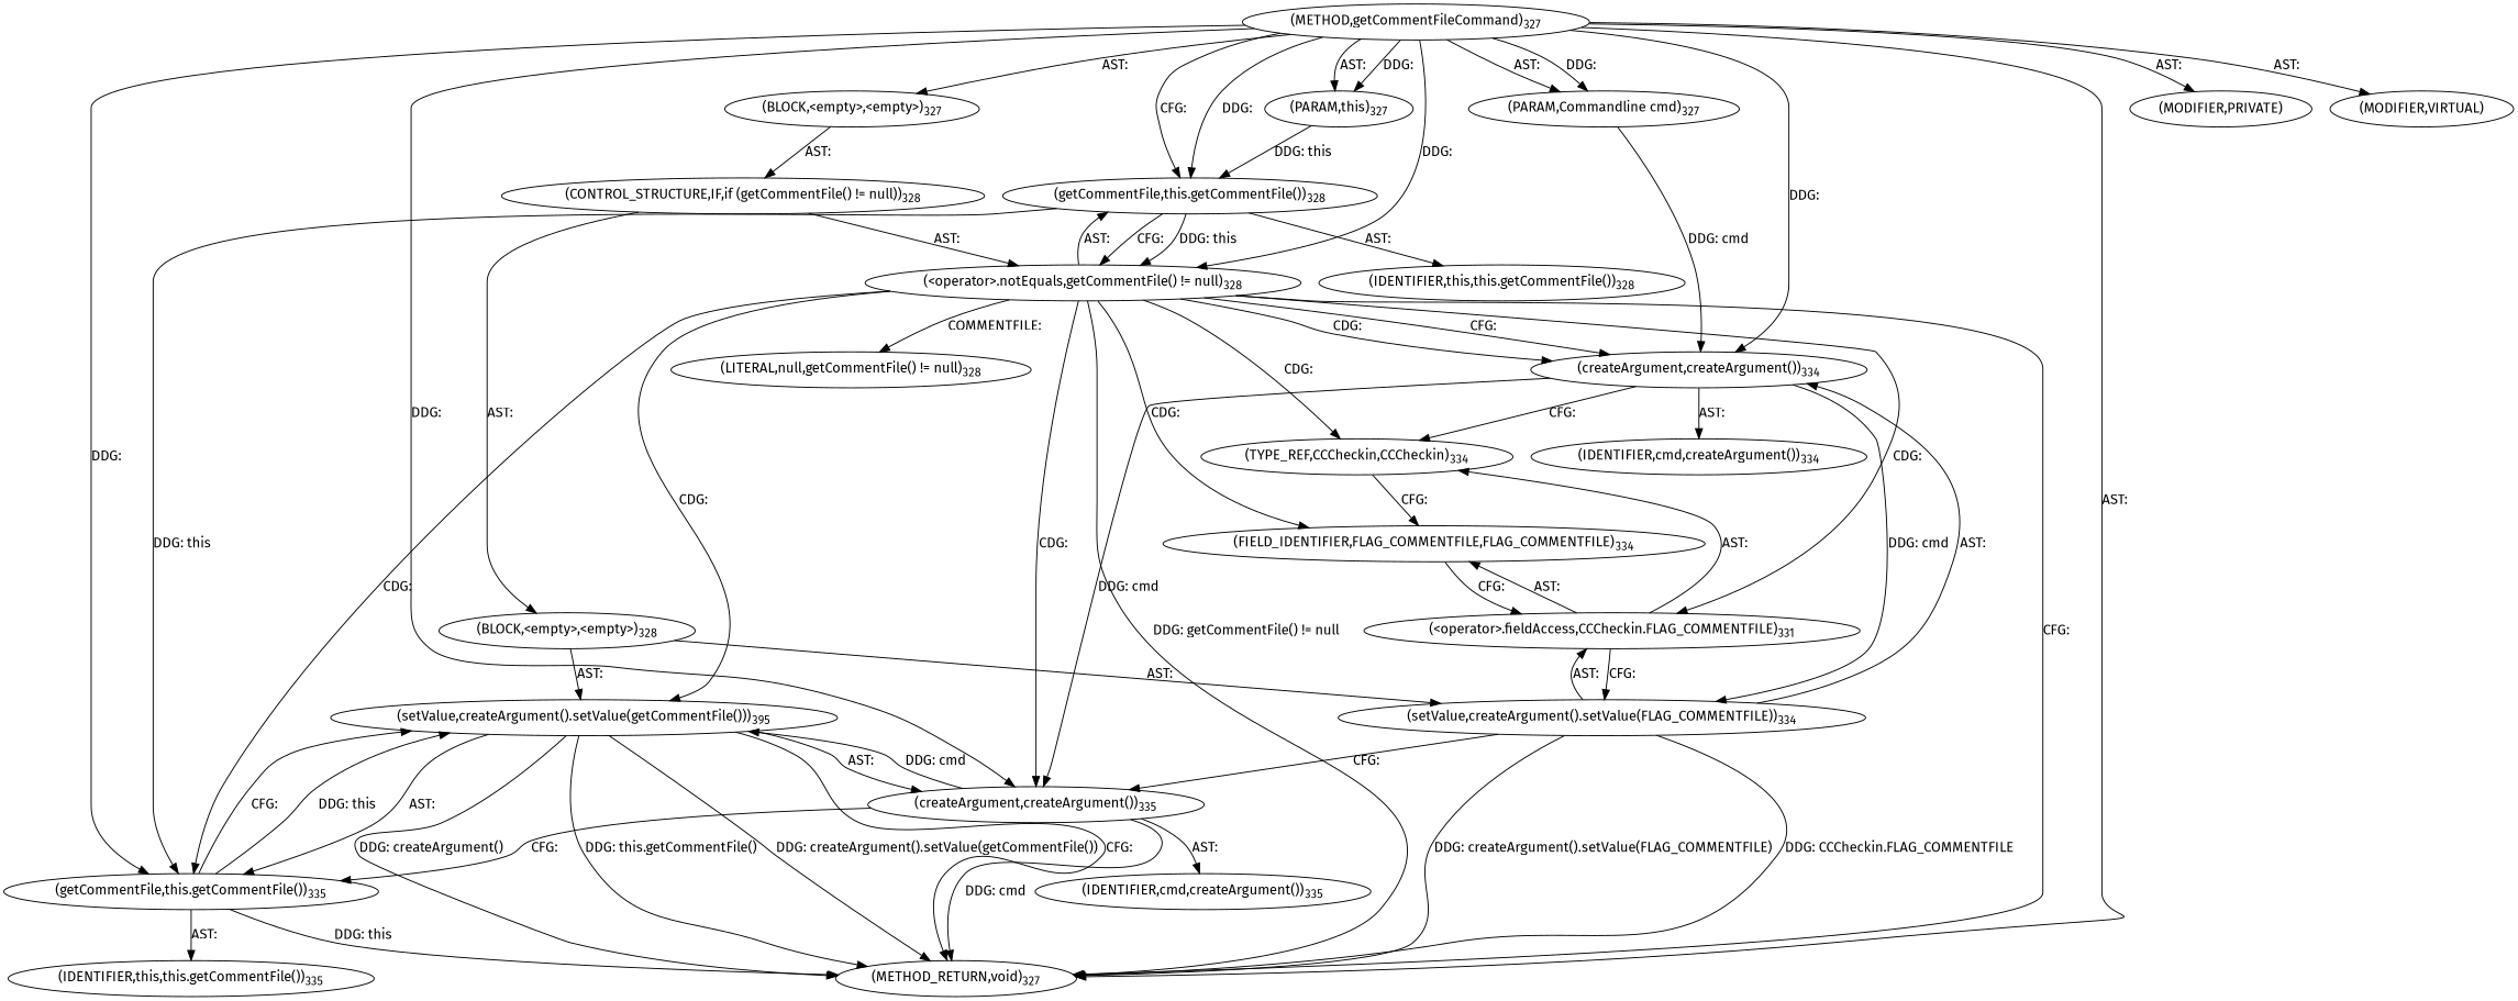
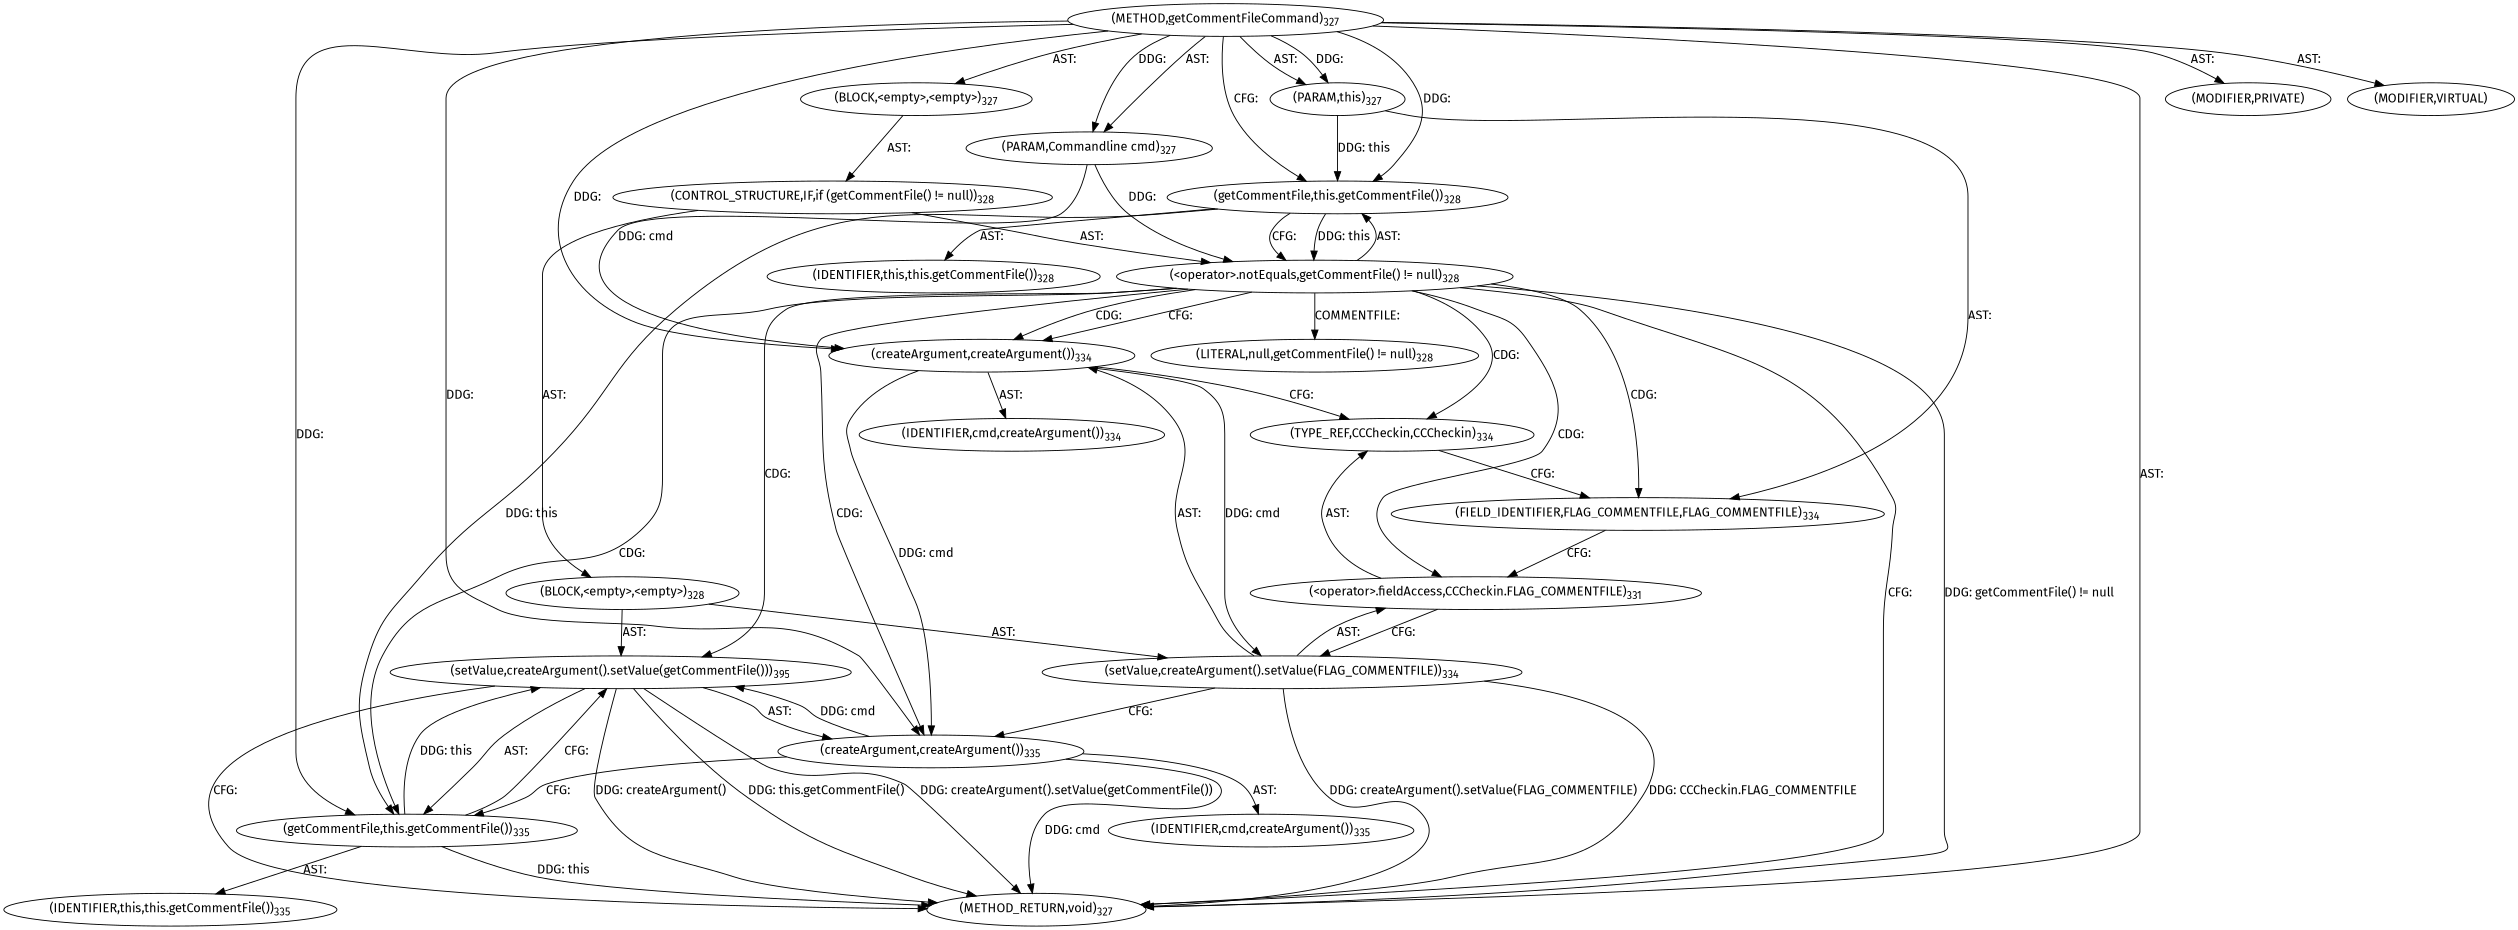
  digraph {
    fontname="Fira Sans"
    node [fontname="Fira Sans"]
    edge [fontname="Fira Sans"]
    n1 [label=<(METHOD,getCommentFileCommand)<SUB>327</SUB>>]
    n2 [label=<(PARAM,this)<SUB>327</SUB>>]
    n3 [label=<(PARAM,Commandline cmd)<SUB>327</SUB>>]
    n4 [label=<(BLOCK,&lt;empty&gt;,&lt;empty&gt;)<SUB>327</SUB>>]
    n5 [label=<(&lt;operator&gt;.notEquals,getCommentFile() != null)<SUB>328</SUB>>]
    n6 [label=<(getCommentFile,this.getCommentFile())<SUB>328</SUB>>]
    n7 [label=<(createArgument,createArgument())<SUB>334</SUB>>]
    n8 [label=<(createArgument,createArgument())<SUB>335</SUB>>]
    n9 [label=<(getCommentFile,this.getCommentFile())<SUB>335</SUB>>]
    n10 [label=<(MODIFIER,PRIVATE)>]
    n11 [label=<(MODIFIER,VIRTUAL)>]
    n12 [label=<(METHOD_RETURN,void)<SUB>327</SUB>>]
    n13 [label=<(CONTROL_STRUCTURE,IF,if (getCommentFile() != null))<SUB>328</SUB>>]
    n14 [label=<(LITERAL,null,getCommentFile() != null)<SUB>328</SUB>>]
    n15 [label=<(&lt;operator&gt;.fieldAccess,CCCheckin.FLAG_COMMENTFILE)<SUB>331</SUB>>]
    n16 [label=<(TYPE_REF,CCCheckin,CCCheckin)<SUB>334</SUB>>]
    n17 [label=<(FIELD_IDENTIFIER,FLAG_COMMENTFILE,FLAG_COMMENTFILE)<SUB>334</SUB>>]
    n18 [label=<(setValue,createArgument().setValue(getCommentFile()))<SUB>395</SUB>>]
    n19 [label=<(IDENTIFIER,this,this.getCommentFile())<SUB>328</SUB>>]
    n20 [label=<(setValue,createArgument().setValue(FLAG_COMMENTFILE))<SUB>334</SUB>>]
    n21 [label=<(IDENTIFIER,cmd,createArgument())<SUB>334</SUB>>]
    n22 [label=<(IDENTIFIER,cmd,createArgument())<SUB>335</SUB>>]
    n23 [label=<(IDENTIFIER,this,this.getCommentFile())<SUB>335</SUB>>]
    n24 [label=<(BLOCK,&lt;empty&gt;,&lt;empty&gt;)<SUB>328</SUB>>]
    n1 -> n2 [label="AST: "]
    n1 -> n2 [label="DDG: "]
    n1 -> n3 [label="AST: "]
    n1 -> n3 [label="DDG: "]
    n1 -> n4 [label="AST: "]
-   n1 -> n5 [label="DDG: "]
+   n3 -> n5 [label="DDG: "]
    n1 -> n6 [label="CFG: "]
    n1 -> n6 [label="DDG: "]
    n1 -> n7 [label="DDG: "]
    n1 -> n8 [label="DDG: "]
    n1 -> n9 [label="DDG: "]
    n1 -> n10 [label="AST: "]
    n1 -> n11 [label="AST: "]
    n1 -> n12 [label="AST: "]
    n2 -> n6 [label="DDG: this"]
    n3 -> n7 [label="DDG: cmd"]
    n4 -> n13 [label="AST: "]
    n5 -> n6 [label="AST: "]
    n5 -> n7 [label="CFG: "]
    n5 -> n7 [label="CDG: "]
    n5 -> n8 [label="CDG: "]
    n5 -> n9 [label="CDG: "]
    n5 -> n12 [label="CFG: "]
    n5 -> n12 [label="DDG: getCommentFile() != null"]
    n5 -> n14 [label="COMMENTFILE: "]
    n5 -> n15 [label="CDG: "]
    n5 -> n16 [label="CDG: "]
    n5 -> n17 [label="CDG: "]
    n5 -> n18 [label="CDG: "]
    n6 -> n5 [label="CFG: "]
    n6 -> n5 [label="DDG: this"]
    n6 -> n9 [label="DDG: this"]
    n6 -> n19 [label="AST: "]
    n7 -> n8 [label="DDG: cmd"]
    n7 -> n16 [label="CFG: "]
    n7 -> n20 [label="DDG: cmd"]
    n7 -> n21 [label="AST: "]
    n8 -> n9 [label="CFG: "]
    n8 -> n12 [label="DDG: cmd"]
    n8 -> n18 [label="DDG: cmd"]
    n8 -> n22 [label="AST: "]
    n9 -> n12 [label="DDG: this"]
    n9 -> n18 [label="CFG: "]
    n9 -> n18 [label="DDG: this"]
    n9 -> n23 [label="AST: "]
    n13 -> n5 [label="AST: "]
    n13 -> n24 [label="AST: "]
    n15 -> n16 [label="AST: "]
-   n15 -> n17 [label="AST: "]
+   n2 -> n17 [label="AST: "]
    n15 -> n20 [label="CFG: "]
    n16 -> n17 [label="CFG: "]
    n17 -> n15 [label="CFG: "]
    n18 -> n8 [label="AST: "]
    n18 -> n9 [label="AST: "]
    n18 -> n12 [label="CFG: "]
    n18 -> n12 [label="DDG: createArgument()"]
    n18 -> n12 [label="DDG: this.getCommentFile()"]
    n18 -> n12 [label="DDG: createArgument().setValue(getCommentFile())"]
    n20 -> n7 [label="AST: "]
    n20 -> n8 [label="CFG: "]
    n20 -> n12 [label="DDG: CCCheckin.FLAG_COMMENTFILE"]
    n20 -> n12 [label="DDG: createArgument().setValue(FLAG_COMMENTFILE)"]
    n20 -> n15 [label="AST: "]
    n24 -> n18 [label="AST: "]
    n24 -> n20 [label="AST: "]
  }
